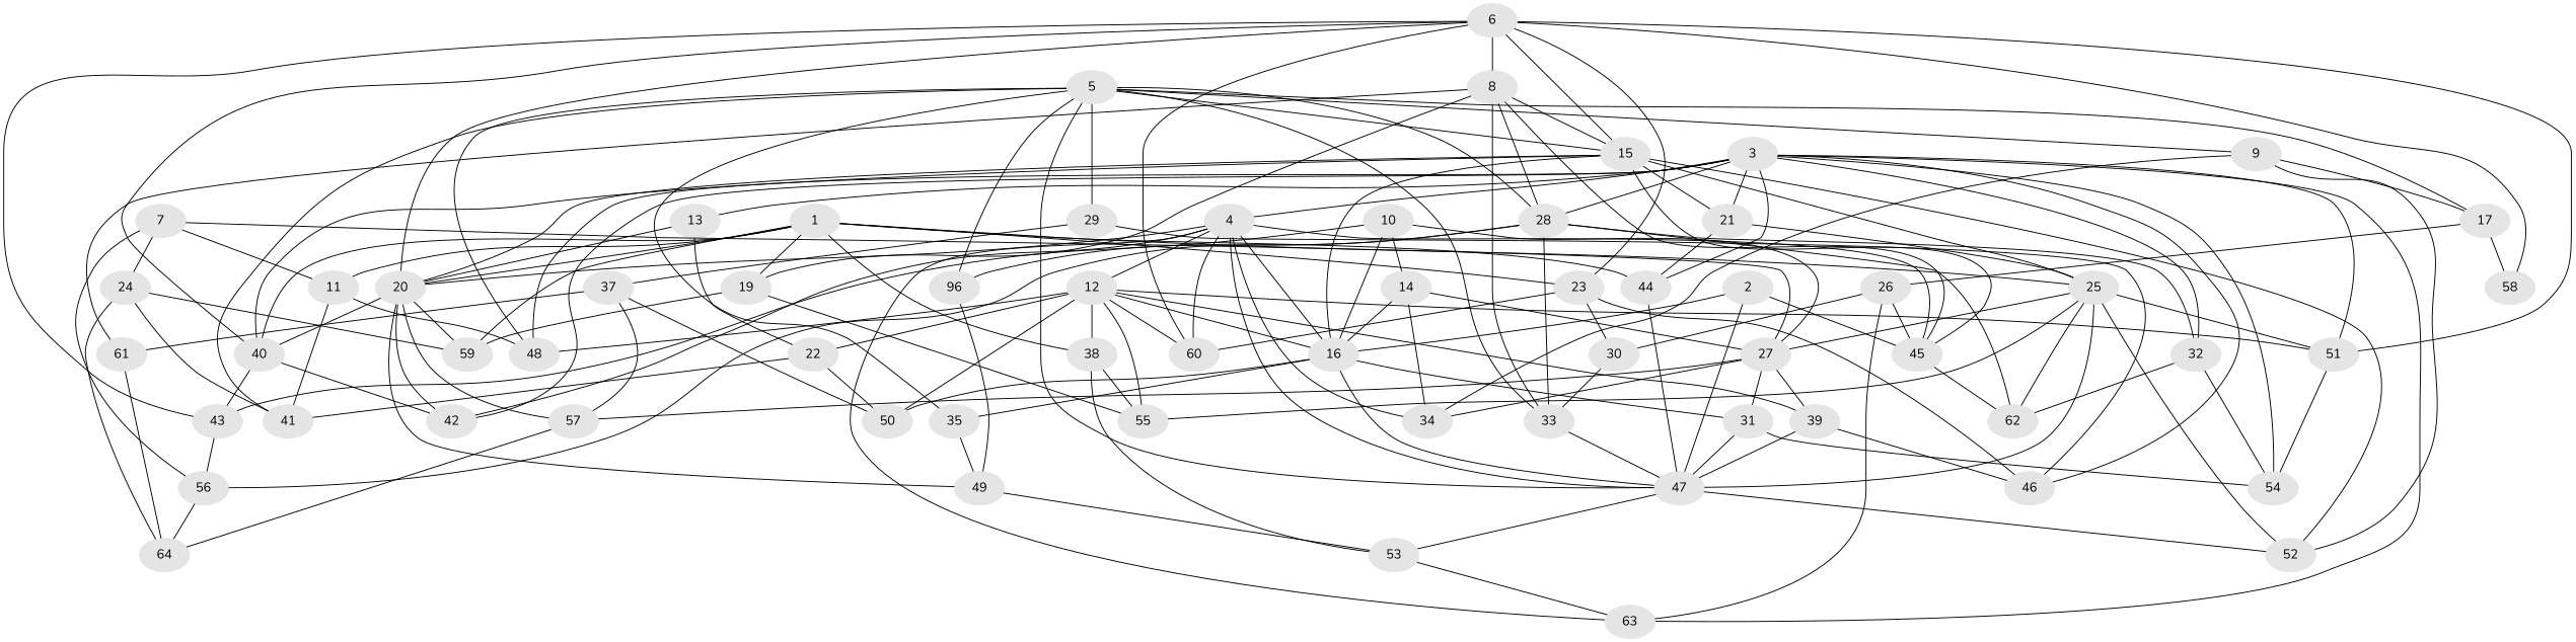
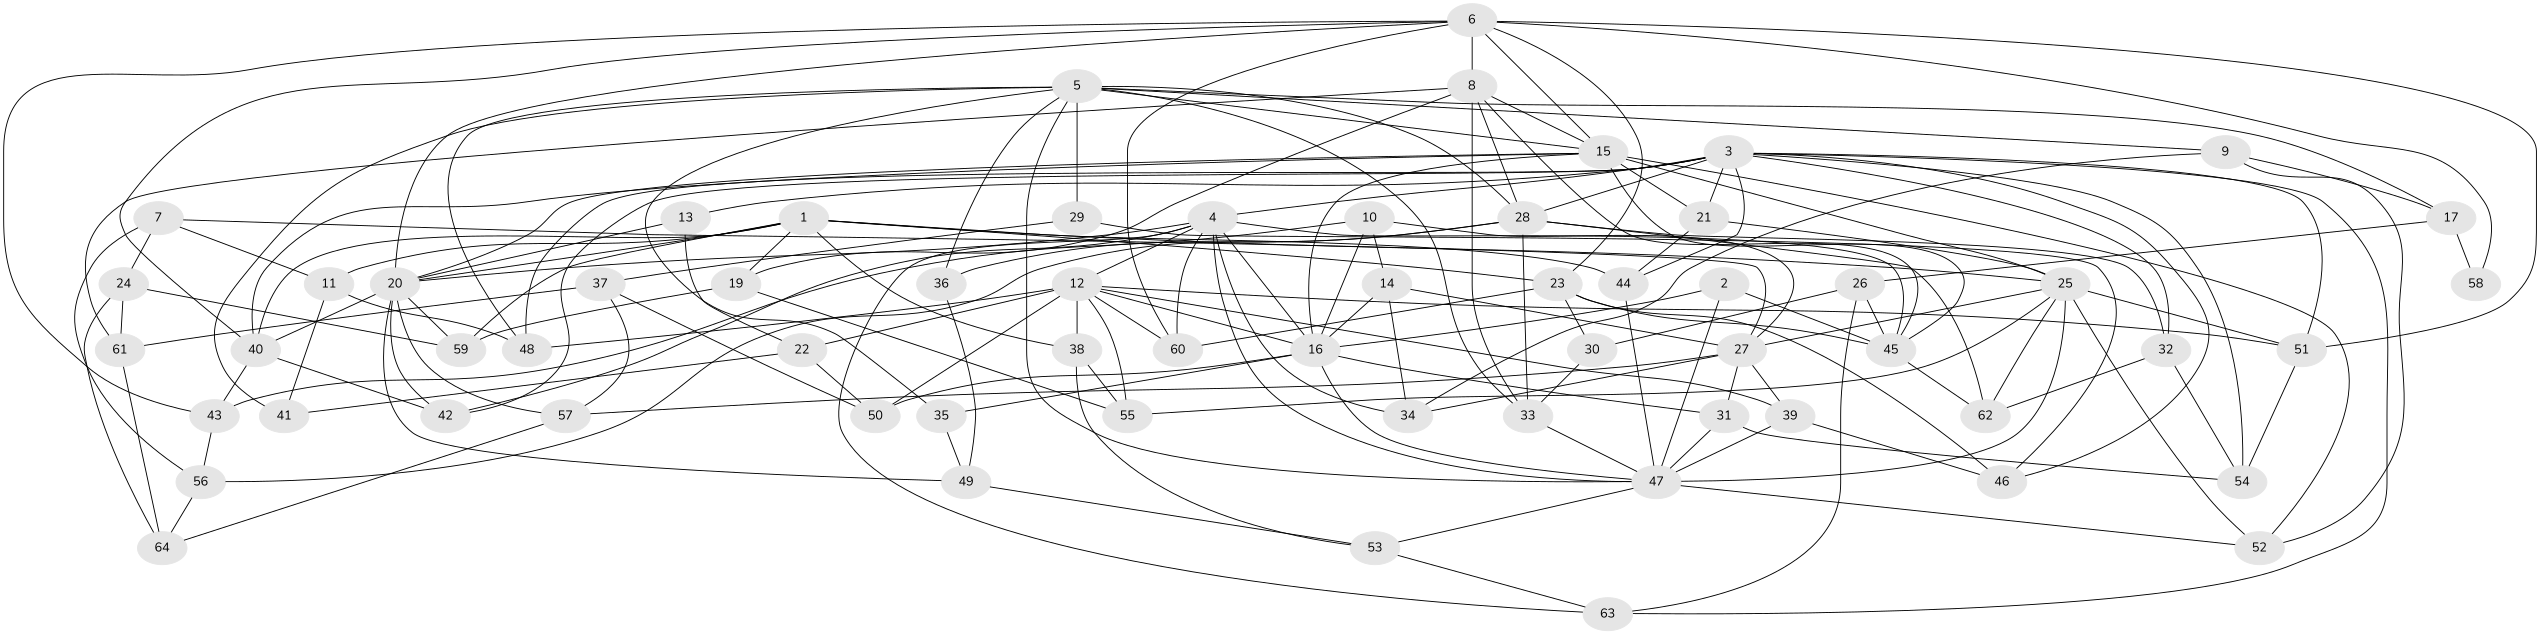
  graph {
    fontname=Nunito
    node [color=gray90 fontname=Nunito style=filled]
    edge [fontname=Nunito weight=1.0]
    1
    11
    19
    20
    23
    25
    38
    40
    44
    59
    48
    41
    55
    42
    49
    57
    45
    46
    60
    30
    47
    51
    27
    52
    62
    53
    43
    2
    16
    35
    50
    31
    3
    4
    13
    21
    28
    32
    54
    63
    12
    34
    22
    33
-   36 [label=96]
+   36
    56
    39
    5
    9
    15
    17
    29
    58
    26
    37
    6
    8
    61
    7
    24
    64
    10
    14
    1 -- 11
    1 -- 19
    1 -- 20
    1 -- 23
    1 -- 25 [weight=2.0]
    1 -- 38
    1 -- 40
    1 -- 44
    1 -- 59
    11 -- 48
    11 -- 41
    19 -- 59
    19 -- 55
    20 -- 40 [weight=3.0]
    20 -- 59
    20 -- 42
    20 -- 49
    20 -- 57
+   23 -- 45 [weight=4.0]
    23 -- 46
    23 -- 60
    23 -- 30 [weight=2.0]
    25 -- 55
    25 -- 47 [weight=2.0]
    25 -- 51 [weight=2.0]
    25 -- 27
    25 -- 52
    25 -- 62
    38 -- 55
    38 -- 53
    40 -- 42
    40 -- 43
    44 -- 47
    49 -- 53
    57 -- 64
    45 -- 62
    30 -- 33
    47 -- 52
    47 -- 53
    51 -- 54
    27 -- 57
    27 -- 31
    27 -- 34
    27 -- 39
    53 -- 63
    43 -- 56
    2 -- 45
    2 -- 47
    2 -- 16 [weight=2.0]
    16 -- 47
    16 -- 35 [weight=2.0]
    16 -- 50
    16 -- 31
    35 -- 49
    31 -- 47
    31 -- 54
    3 -- 44
    3 -- 48
    3 -- 42
    3 -- 46
    3 -- 51
    3 -- 4
    3 -- 13
    3 -- 21
    3 -- 28
    3 -- 32
    3 -- 54
    3 -- 63
    4 -- 20
    4 -- 42
    4 -- 45
    4 -- 60
    4 -- 47
    4 -- 16
    4 -- 63
    4 -- 12
    4 -- 34
    13 -- 20
    13 -- 22
    21 -- 25
    21 -- 44
    28 -- 62
    28 -- 32
    28 -- 33
    28 -- 36
    28 -- 56
    32 -- 62
    32 -- 54
    12 -- 38
    12 -- 48
    12 -- 55
    12 -- 60
    12 -- 51
    12 -- 16
    12 -- 50
    12 -- 22
    12 -- 39
    22 -- 41
    22 -- 50
    33 -- 47
    36 -- 49
    56 -- 64
    39 -- 46
    39 -- 47
    5 -- 48
    5 -- 41
    5 -- 47
    5 -- 35
    5 -- 28 [weight=2.0]
    5 -- 33
    5 -- 36
    5 -- 9
    5 -- 15
    5 -- 17
    5 -- 29
    9 -- 52
    9 -- 34
    9 -- 17
    15 -- 20
    15 -- 25
    15 -- 40
    15 -- 45
    15 -- 52
    15 -- 16
    15 -- 21
    17 -- 58
    17 -- 26
    29 -- 46
    29 -- 37
    26 -- 45
    26 -- 30
    26 -- 63
    37 -- 57
    37 -- 50
    37 -- 61
    6 -- 20
    6 -- 23
    6 -- 40
    6 -- 60
    6 -- 51
    6 -- 43
    6 -- 15
    6 -- 58
    6 -- 8
    8 -- 19
    8 -- 45
    8 -- 28 [weight=2.0]
    8 -- 33 [weight=2.0]
    8 -- 15
    8 -- 61 [weight=2.0]
    61 -- 64
    7 -- 11
    7 -- 27
    7 -- 56
    7 -- 24
    24 -- 59
-   24 -- 41
+   24 -- 61
    24 -- 64
    10 -- 27
    10 -- 43
    10 -- 16
    10 -- 14
    14 -- 27
    14 -- 16
    14 -- 34
  }
